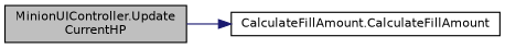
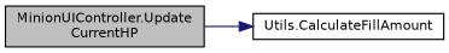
  digraph {
    rankdir=LR
    node [color=black fontname=Helvetica fontsize=10 shape=record]
    n1 [fillcolor=grey75 fontcolor=black height=0.2 label="MinionUIController.Update\lCurrentHP" style=filled width=0.4]
-   n2 [height=0.2 label="CalculateFillAmount.CalculateFillAmount" width=0.4]
+   n2 [height=0.2 label="Utils.CalculateFillAmount" width=0.4]
    n1 -> n2 [color=midnightblue fontname=Helvetica fontsize=10 labelfontname=Helvetica labelfontsize=10 style=solid]
  }
